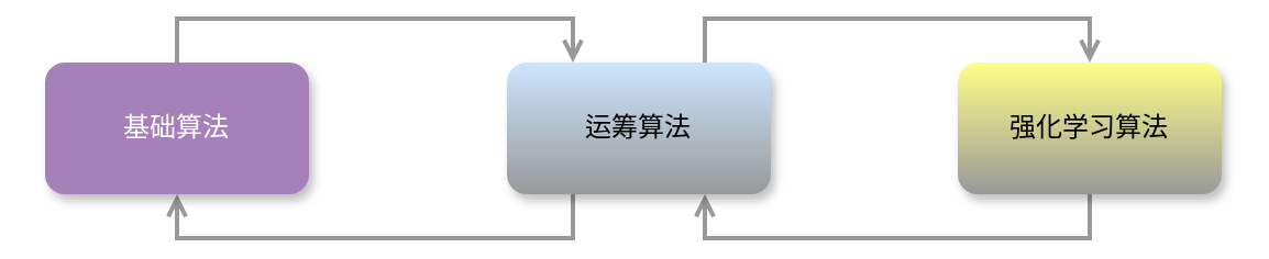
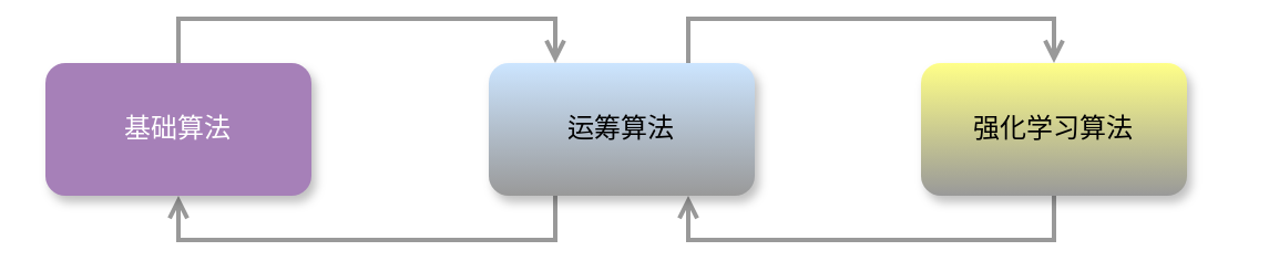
  <mxCell id="0" />
  <mxCell id="1" parent="0" />
  <mxCell id="2" style="edgeStyle=orthogonalEdgeStyle;rounded=0;orthogonalLoop=1;jettySize=auto;html=1;exitX=0.5;exitY=0;exitDx=0;exitDy=0;entryX=0.25;entryY=0;entryDx=0;entryDy=0;fontFamily=金梅粗铁塔字范例;fontSource=https%3A%2F%2Ffonts.googleapis.com%2Fcss%3Ffamily%3D%25E9%2587%2591%25E6%25A2%2585%25E7%25B2%2597%25E9%2593%2581%25E5%25A1%2594%25E5%25AD%2597%25E8%258C%2583%25E4%25BE%258B;fontColor=#000000;endArrow=open;endFill=0;strokeColor=#999999;strokeWidth=2;fillColor=#21C0A5;" parent="1" source="4" target="7" edge="1"><mxGeometry relative="1" as="geometry" /></mxCell>
  <mxCell id="3" style="edgeStyle=orthogonalEdgeStyle;rounded=0;orthogonalLoop=1;jettySize=auto;html=1;exitX=0.5;exitY=1;exitDx=0;exitDy=0;entryX=0.25;entryY=1;entryDx=0;entryDy=0;fontFamily=金梅粗铁塔字范例;fontSource=https%3A%2F%2Ffonts.googleapis.com%2Fcss%3Ffamily%3D%25E9%2587%2591%25E6%25A2%2585%25E7%25B2%2597%25E9%2593%2581%25E5%25A1%2594%25E5%25AD%2597%25E8%258C%2583%25E4%25BE%258B;fontColor=#000000;endArrow=none;endFill=0;strokeColor=#999999;strokeWidth=2;fillColor=#21C0A5;startArrow=open;startFill=0;" parent="1" source="4" target="7" edge="1"><mxGeometry relative="1" as="geometry" /></mxCell>
  <mxCell id="4" value="&lt;font face=&quot;金梅粗铁塔字范例&quot; data-font-src=&quot;https://fonts.googleapis.com/css?family=%E9%87%91%E6%A2%85%E7%B2%97%E9%93%81%E5%A1%94%E5%AD%97%E8%8C%83%E4%BE%8B&quot;&gt;基础算法&lt;/font&gt;" style="rounded=1;whiteSpace=wrap;html=1;sketch=0;shadow=1;glass=0;fillColor=#A680B8;fontColor=#ffffff;strokeColor=none;" parent="1" vertex="1"><mxGeometry x="20" y="20" width="120" height="60" as="geometry" /></mxCell>
  <mxCell id="5" style="edgeStyle=orthogonalEdgeStyle;rounded=0;orthogonalLoop=1;jettySize=auto;html=1;exitX=0.75;exitY=0;exitDx=0;exitDy=0;entryX=0.5;entryY=0;entryDx=0;entryDy=0;fontFamily=金梅粗铁塔字范例;fontSource=https%3A%2F%2Ffonts.googleapis.com%2Fcss%3Ffamily%3D%25E9%2587%2591%25E6%25A2%2585%25E7%25B2%2597%25E9%2593%2581%25E5%25A1%2594%25E5%25AD%2597%25E8%258C%2583%25E4%25BE%258B;fontColor=#000000;endArrow=open;endFill=0;strokeColor=#999999;strokeWidth=2;fillColor=#21C0A5;" parent="1" source="7" target="8" edge="1"><mxGeometry relative="1" as="geometry" /></mxCell>
  <mxCell id="6" style="edgeStyle=orthogonalEdgeStyle;rounded=0;orthogonalLoop=1;jettySize=auto;html=1;exitX=0.75;exitY=1;exitDx=0;exitDy=0;entryX=0.5;entryY=1;entryDx=0;entryDy=0;fontFamily=金梅粗铁塔字范例;fontSource=https%3A%2F%2Ffonts.googleapis.com%2Fcss%3Ffamily%3D%25E9%2587%2591%25E6%25A2%2585%25E7%25B2%2597%25E9%2593%2581%25E5%25A1%2594%25E5%25AD%2597%25E8%258C%2583%25E4%25BE%258B;fontColor=#000000;endArrow=none;endFill=0;strokeColor=#999999;strokeWidth=2;fillColor=#21C0A5;startArrow=open;startFill=0;" parent="1" source="7" target="8" edge="1"><mxGeometry relative="1" as="geometry" /></mxCell>
- <mxCell id="7" value="&lt;font data-font-src=&quot;https://fonts.googleapis.com/css?family=%E9%87%91%E6%A2%85%E7%B2%97%E9%93%81%E5%A1%94%E5%AD%97%E8%8C%83%E4%BE%8B&quot; face=&quot;金梅粗铁塔字范例&quot;&gt;运筹算法&lt;/font&gt;" style="rounded=1;whiteSpace=wrap;html=1;fillColor=#cce5ff;strokeColor=none;sketch=0;shadow=1;glass=0;gradientColor=#999999;" parent="1" vertex="1"><mxGeometry x="230" y="20" width="120" height="60" as="geometry" /></mxCell>
- <mxCell id="8" value="&lt;font data-font-src=&quot;https://fonts.googleapis.com/css?family=%E9%87%91%E6%A2%85%E7%B2%97%E9%93%81%E5%A1%94%E5%AD%97%E8%8C%83%E4%BE%8B&quot; face=&quot;金梅粗铁塔字范例&quot;&gt;强化学习算法&lt;/font&gt;" style="rounded=1;whiteSpace=wrap;html=1;fillColor=#ffff88;strokeColor=none;sketch=0;shadow=1;glass=0;gradientColor=#999999;" parent="1" vertex="1"><mxGeometry x="435" y="20" width="120" height="60" as="geometry" /></mxCell>
+ <mxCell id="7" value="&lt;font data-font-src=&quot;https://fonts.googleapis.com/css?family=%E9%87%91%E6%A2%85%E7%B2%97%E9%93%81%E5%A1%94%E5%AD%97%E8%8C%83%E4%BE%8B&quot; face=&quot;金梅粗铁塔字范例&quot;&gt;运筹算法&lt;/font&gt;" style="rounded=1;whiteSpace=wrap;html=1;fillColor=#cce5ff;strokeColor=none;sketch=0;shadow=1;glass=0;gradientColor=#999999;" parent="1" vertex="1"><mxGeometry x="220" y="20" width="120" height="60" as="geometry" /></mxCell>
+ <mxCell id="8" value="&lt;font data-font-src=&quot;https://fonts.googleapis.com/css?family=%E9%87%91%E6%A2%85%E7%B2%97%E9%93%81%E5%A1%94%E5%AD%97%E8%8C%83%E4%BE%8B&quot; face=&quot;金梅粗铁塔字范例&quot;&gt;强化学习算法&lt;/font&gt;" style="rounded=1;whiteSpace=wrap;html=1;fillColor=#ffff88;strokeColor=none;sketch=0;shadow=1;glass=0;gradientColor=#999999;" parent="1" vertex="1"><mxGeometry x="415" y="20" width="120" height="60" as="geometry" /></mxCell>
